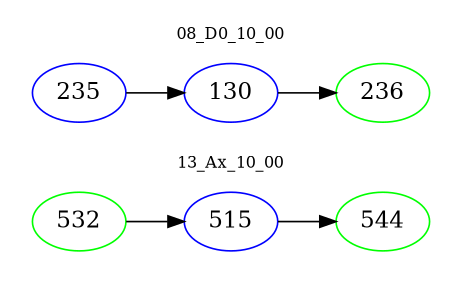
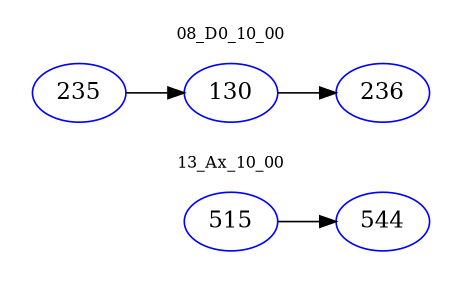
  digraph {
    rankdir=LR
    node [color=green]
    edge [color=black]
-   n1 [label=532]
    n2 [color=blue label=515]
-   n3 [label=544]
+   n3 [color=blue label=544]
    n4 [color=blue label=235]
    n5 [color=blue label=130]
-   n6 [label=236]
+   n6 [color=blue label=236]
    subgraph cluster_1 {
      color=white
      fontsize=10
      label="13_Ax_10_00"
-     n1
      n2
      n3
    }
    subgraph cluster_2 {
      color=white
      fontsize=10
      label="08_D0_10_00"
      n4
      n5
      n6
    }
-   n1 -> n2
    n2 -> n3
    n4 -> n5
    n5 -> n6
  }
